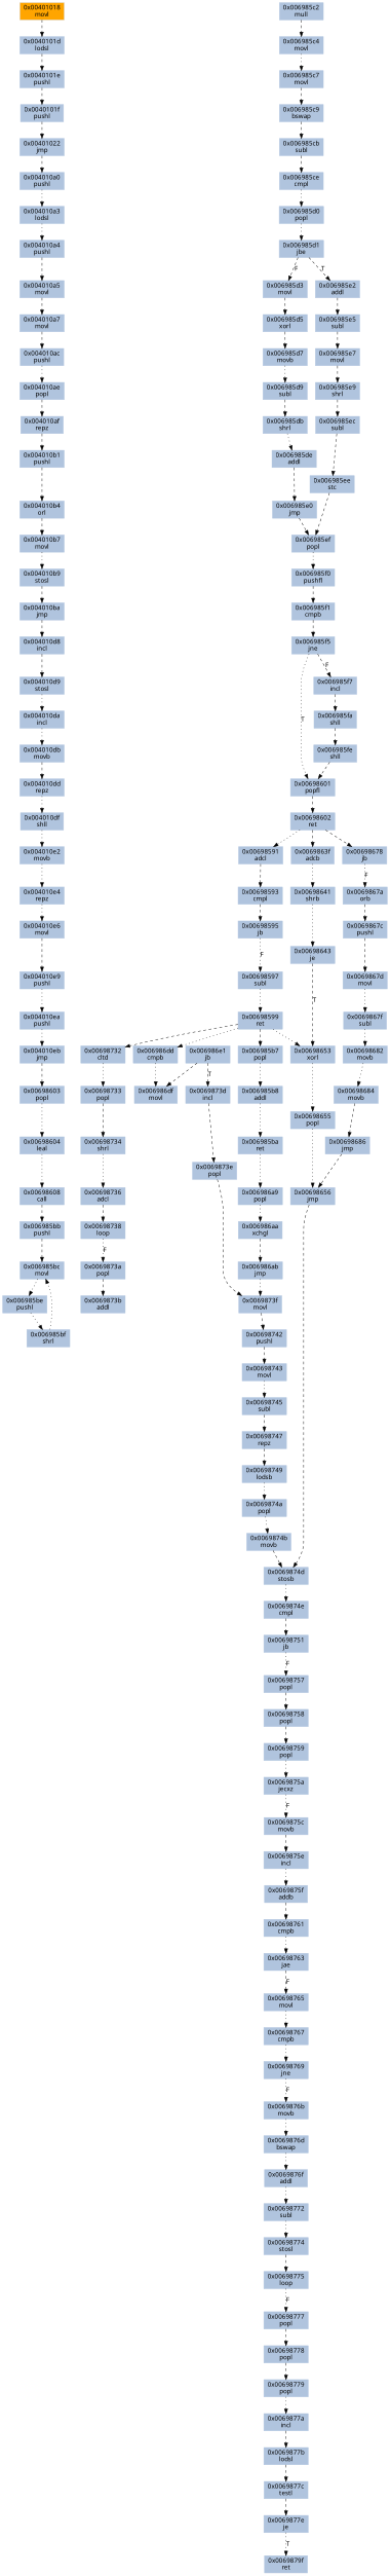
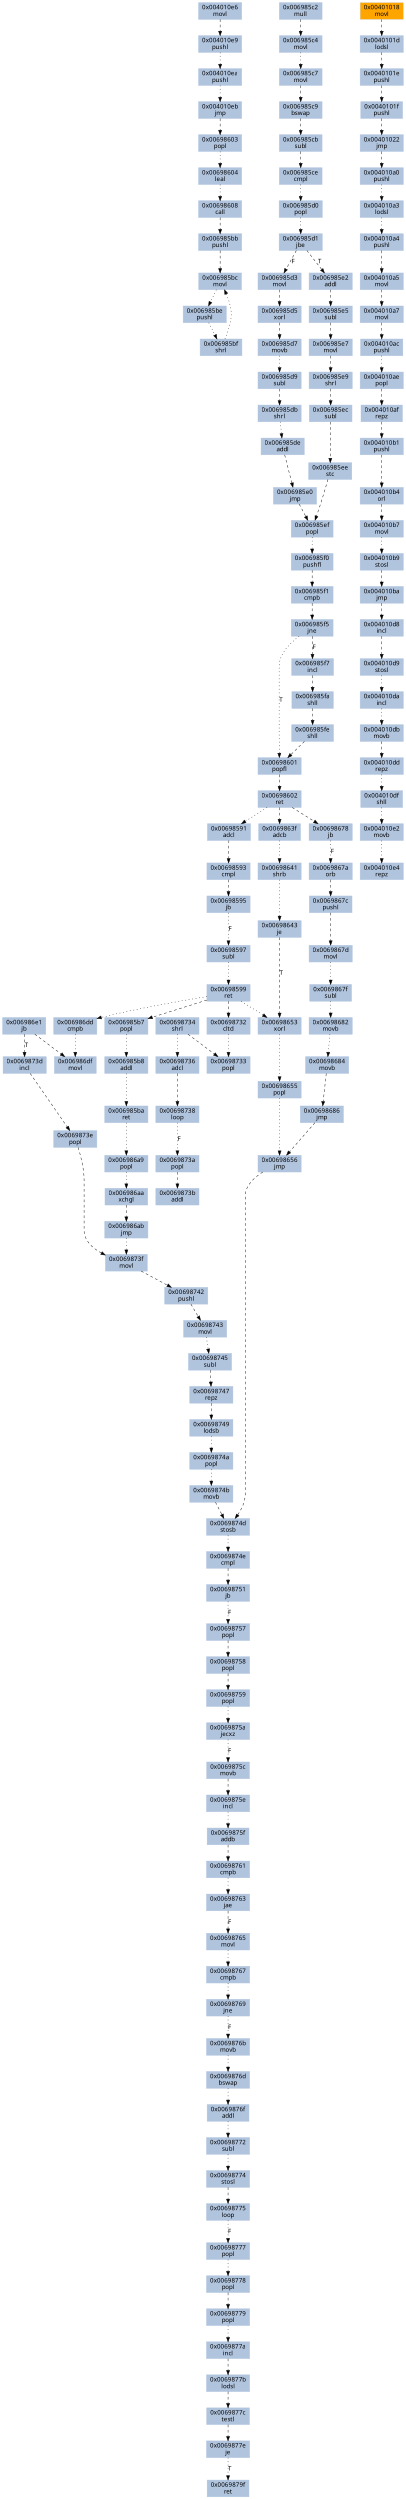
  strict digraph {
    fontname="Noto Sans"
    node [color=lightsteelblue fillcolor=lightsteelblue fontname="Noto Sans" shape=rectangle style=filled]
    edge [color="#000000" fontname="Noto Sans" style=dashed]
    n1 [label="0x004010e6\nmovl"]
    n2 [label="0x004010e9\npushl"]
    n3 [label="0x004010ea\npushl"]
    n4 [label="0x004010eb\njmp"]
    n5 [label="0x00698653\nxorl"]
    n6 [label="0x00698655\npopl"]
    n7 [label="0x00698656\njmp"]
    n8 [label="0x0069874d\nstosb"]
    n9 [label="0x006985bb\npushl"]
    n10 [label="0x006985bc\nmovl"]
    n11 [label="0x006985be\npushl"]
    n12 [label="0x006985bf\nshrl"]
    n13 [label="0x004010a4\npushl"]
    n14 [label="0x004010a5\nmovl"]
    n15 [label="0x004010a7\nmovl"]
    n16 [label="0x004010ac\npushl"]
    n17 [label="0x006985e7\nmovl"]
    n18 [label="0x006985e9\nshrl"]
    n19 [label="0x006985ec\nsubl"]
    n20 [label="0x006985ee\nstc"]
    n21 [label="0x00698678\njb"]
    n22 [label="0x0069867a\norb"]
    n23 [label="0x0069867c\npushl"]
    n24 [label="0x0069867d\nmovl"]
    n25 [label="0x004010e4\nrepz"]
    n26 [label="0x00698765\nmovl"]
    n27 [label="0x00698767\ncmpb"]
    n28 [label="0x00698769\njne"]
    n29 [label="0x0069876b\nmovb"]
    n30 [label="0x00698772\nsubl"]
    n31 [label="0x00698774\nstosl"]
    n32 [label="0x00698775\nloop"]
    n33 [label="0x00698777\npopl"]
    n34 [label="0x00698763\njae"]
    n35 [label="0x0069876d\nbswap"]
    n36 [label="0x006985c2\nmull"]
    n37 [label="0x006985c4\nmovl"]
    n38 [label="0x006985c7\nmovl"]
    n39 [label="0x00698751\njb"]
    n40 [label="0x00698757\npopl"]
    n41 [label="0x00698758\npopl"]
    n42 [label="0x00698759\npopl"]
    n43 [label="0x006985d3\nmovl"]
    n44 [label="0x006985d5\nxorl"]
    n45 [label="0x006985d7\nmovb"]
    n46 [label="0x006985d9\nsubl"]
    n47 [label="0x00698686\njmp"]
    n48 [label="0x0069874e\ncmpl"]
    n49 [label="0x0069874b\nmovb"]
    n50 [label="0x0069879f\nret"]
    n51 [label="0x006985db\nshrl"]
    n52 [label="0x006985de\naddl"]
    n53 [label="0x006985fa\nshll"]
    n54 [label="0x006985fe\nshll"]
    n55 [label="0x00698601\npopfl"]
    n56 [label="0x00698602\nret"]
    n57 [label="0x006985e0\njmp"]
    n58 [label="0x006985d1\njbe"]
    n59 [label="0x006985e2\naddl"]
    n60 [label="0x006985e5\nsubl"]
    n61 [label="0x006985d0\npopl"]
    n62 [label="0x004010e2\nmovb"]
    n63 [label="0x0069874a\npopl"]
    n64 [label="0x0069867f\nsubl"]
    n65 [label="0x00698682\nmovb"]
    n66 [label="0x00698591\nadcl"]
    n67 [label="0x0069863f\nadcb"]
    n68 [label="0x00698684\nmovb"]
    n69 [label="0x00698599\nret"]
    n70 [label="0x006985b7\npopl"]
    n71 [label="0x006986dd\ncmpb"]
    n72 [label="0x00698732\ncltd"]
    n73 [label="0x006985b8\naddl"]
    n74 [label="0x006986df\nmovl"]
    n75 [label="0x00698733\npopl"]
    n76 [label="0x006985ba\nret"]
    n77 [label="0x00698734\nshrl"]
    n78 [label="0x0069873e\npopl"]
    n79 [label="0x0069873f\nmovl"]
    n80 [label="0x00698742\npushl"]
    n81 [label="0x00698743\nmovl"]
    n82 [label="0x0069877b\nlodsl"]
    n83 [label="0x0069877c\ntestl"]
    n84 [label="0x0069877e\nje"]
    n85 [label="0x004010af\nrepz"]
    n86 [label="0x004010b1\npushl"]
    n87 [label="0x004010b4\norl"]
    n88 [label="0x004010b7\nmovl"]
    n89 [label="0x00698593\ncmpl"]
    n90 [label="0x00698641\nshrb"]
    n91 [label="0x006985c9\nbswap"]
    n92 [label="0x006985cb\nsubl"]
    n93 [label="0x006985ce\ncmpl"]
    n94 [label="0x00698597\nsubl"]
    n95 [label="0x004010da\nincl"]
    n96 [label="0x004010db\nmovb"]
    n97 [label="0x004010dd\nrepz"]
    n98 [label="0x004010df\nshll"]
    n99 [label="0x004010b9\nstosl"]
    n100 [label="0x00698595\njb"]
    n101 [label="0x00698778\npopl"]
    n102 [label="0x00698779\npopl"]
    n103 [label="0x00698736\nadcl"]
    n104 [label="0x00698738\nloop"]
    n105 [label="0x0069873a\npopl"]
    n106 [label="0x006986e1\njb"]
    n107 [label="0x0069873d\nincl"]
    n108 [label="0x0069876f\naddl"]
    n109 [label="0x00698761\ncmpb"]
    n110 [label="0x0069873b\naddl"]
    n111 [label="0x00698745\nsubl"]
    n112 [label="0x00698608\ncall"]
    n113 [label="0x00401022\njmp"]
    n114 [label="0x004010a0\npushl"]
    n115 [label="0x004010a3\nlodsl"]
    n116 [label="0x00698747\nrepz"]
    n117 [label="0x00698749\nlodsb"]
    n118 [label="0x006985ef\npopl"]
    n119 [label="0x006985f0\npushfl"]
    n120 [label="0x006985f1\ncmpb"]
    n121 [label="0x006985f5\njne"]
    n122 [label="0x006986a9\npopl"]
    n123 [label="0x0069875a\njecxz"]
    n124 [label="0x0040101d\nlodsl"]
    n125 [label="0x0040101e\npushl"]
    n126 [label="0x0040101f\npushl"]
    n127 [label="0x006985f7\nincl"]
    n128 [label="0x004010ae\npopl"]
    n129 [label="0x0069875c\nmovb"]
    n130 [label="0x00698643\nje"]
    n131 [label="0x00698604\nleal"]
    n132 [label="0x004010ba\njmp"]
    n133 [color=lightgrey fillcolor=orange label="0x00401018\nmovl"]
    n134 [label="0x006986ab\njmp"]
    n135 [label="0x00698603\npopl"]
    n136 [label="0x006986aa\nxchgl"]
    n137 [label="0x0069875f\naddb"]
    n138 [label="0x0069875e\nincl"]
    n139 [label="0x004010d8\nincl"]
    n140 [label="0x004010d9\nstosl"]
    n141 [label="0x0069877a\nincl"]
    n1 -> n2
    n2 -> n3 [style=dotted]
    n3 -> n4 [style=dotted]
    n4 -> n135
    n5 -> n6 [style=dotted]
    n6 -> n7 [style=dotted]
    n7 -> n8
    n8 -> n48 [style=dotted]
    n9 -> n10
    n10 -> n11 [style=dotted]
    n11 -> n12 [style=dotted]
    n12 -> n10 [style=dotted]
    n13 -> n14
    n14 -> n15
    n15 -> n16
    n16 -> n128 [style=dotted]
    n17 -> n18
    n18 -> n19
    n19 -> n20
    n20 -> n118
    n21 -> n22 [label=F style=dotted]
    n22 -> n23
    n23 -> n24
    n24 -> n64 [style=dotted]
-   n25 -> n1 [style=dotted]
    n26 -> n27 [style=dotted]
    n27 -> n28 [style=dotted]
    n28 -> n29 [label=F style=dotted]
    n29 -> n35 [style=dotted]
    n30 -> n31 [style=dotted]
    n31 -> n32
    n32 -> n33 [label=F style=dotted]
-   n33 -> n101
+   n33 -> n101 [style=dotted]
    n34 -> n26 [label=F]
    n35 -> n108 [style=dotted]
    n36 -> n37
    n37 -> n38 [style=dotted]
    n38 -> n91
    n39 -> n40 [label=F style=dotted]
    n40 -> n41
    n41 -> n42
    n42 -> n123 [style=dotted]
    n43 -> n44
    n44 -> n45
    n45 -> n46 [style=dotted]
    n46 -> n51
    n47 -> n7
    n48 -> n39
    n49 -> n8
    n51 -> n52 [style=dotted]
    n52 -> n57
    n53 -> n54
    n54 -> n55
    n55 -> n56
    n56 -> n21
    n56 -> n66 [style=dotted]
    n56 -> n67
    n57 -> n118
    n58 -> n43 [label=F]
    n58 -> n59 [label=T]
    n59 -> n60
    n60 -> n17
    n61 -> n58 [style=dotted]
    n62 -> n25 [style=dotted]
    n63 -> n49 [style=dotted]
    n64 -> n65 [style=dotted]
    n65 -> n68 [style=dotted]
    n66 -> n89
    n67 -> n90 [style=dotted]
    n68 -> n47
    n69 -> n5 [style=dotted]
    n69 -> n70
    n69 -> n71 [style=dotted]
    n69 -> n72
    n70 -> n73 [style=dotted]
    n71 -> n74 [style=dotted]
    n72 -> n75 [style=dotted]
    n73 -> n76 [style=dotted]
-   n75 -> n77
+   n77 -> n75
    n76 -> n122 [style=dotted]
    n77 -> n103 [style=dotted]
    n78 -> n79
    n79 -> n80
    n80 -> n81
    n81 -> n111 [style=dotted]
    n82 -> n83
    n83 -> n84
    n84 -> n50 [label=T style=dotted]
    n85 -> n86
    n86 -> n87
    n87 -> n88
    n88 -> n99 [style=dotted]
    n89 -> n100
    n90 -> n130 [style=dotted]
    n91 -> n92
    n92 -> n93
    n93 -> n61 [style=dotted]
    n94 -> n69 [style=dotted]
    n95 -> n96 [style=dotted]
    n96 -> n97
    n97 -> n98 [style=dotted]
    n98 -> n62 [style=dotted]
    n99 -> n132
    n100 -> n94 [label=F style=dotted]
    n101 -> n102
    n102 -> n141 [style=dotted]
    n103 -> n104
    n104 -> n105 [label=F style=dotted]
    n105 -> n110
    n106 -> n74
    n106 -> n107 [label=T]
    n107 -> n78
    n108 -> n30 [style=dotted]
    n109 -> n34 [style=dotted]
    n111 -> n116
    n112 -> n9
    n113 -> n114
    n114 -> n115 [style=dotted]
    n115 -> n13 [style=dotted]
    n116 -> n117
    n117 -> n63 [style=dotted]
    n118 -> n119 [style=dotted]
    n119 -> n120
    n120 -> n121
    n121 -> n55 [label=T style=dotted]
    n121 -> n127 [label=F]
    n122 -> n136 [style=dotted]
    n123 -> n129 [label=F style=dotted]
    n124 -> n125
    n125 -> n126
    n126 -> n113
    n127 -> n53
    n128 -> n85
    n129 -> n138
    n130 -> n5 [label=T]
    n131 -> n112 [style=dotted]
    n132 -> n139
    n133 -> n124
    n134 -> n79 [style=dotted]
    n135 -> n131 [style=dotted]
    n136 -> n134
    n137 -> n109
    n138 -> n137 [style=dotted]
    n139 -> n140
    n140 -> n95 [style=dotted]
    n141 -> n82
  }
